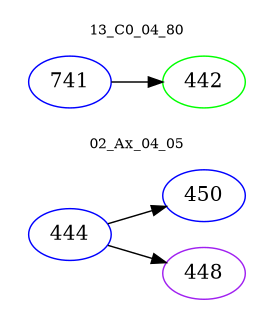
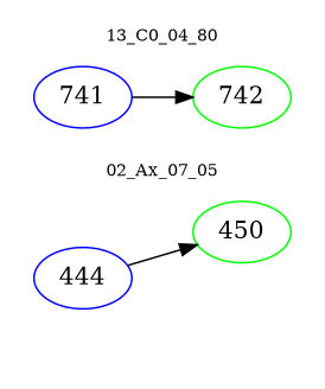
  digraph {
    rankdir=LR
    node [color=blue]
    edge [color=black]
    n1 [label=444]
-   n2 [color=purple label=448]
-   n3 [label=450]
+   n3 [color=green label=450]
    n4 [label=741]
-   n5 [color=green label=442]
+   n5 [color=green label=742]
    subgraph cluster_1 {
      color=white
      fontsize=10
-     label="02_Ax_04_05"
+     label="02_Ax_07_05"
      n1
-     n2
      n3
    }
    subgraph cluster_2 {
      color=white
      fontsize=10
      label="13_C0_04_80"
      n4
      n5
    }
-   n1 -> n2
    n1 -> n3
    n4 -> n5
  }
